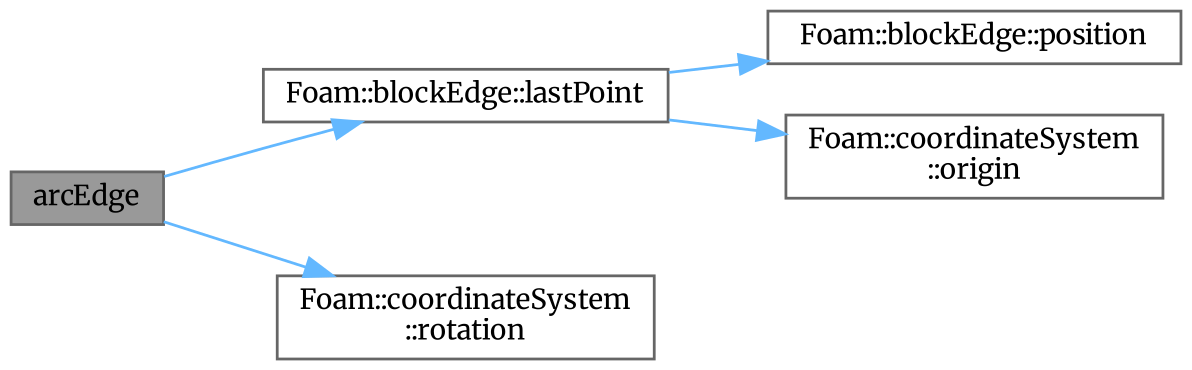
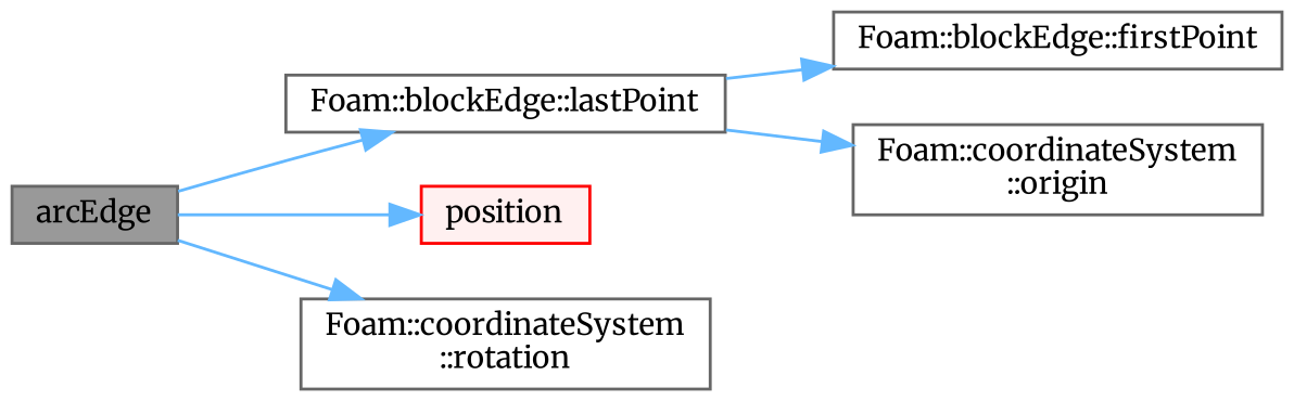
  digraph {
    fontname=Merriweather
    rankdir=LR
    node [color=grey40 fillcolor=white fontname=Merriweather fontsize=10 shape=box style=filled]
    edge [color=steelblue1 fontname=Merriweather fontsize=10 labelfontname=Helvetica labelfontsize=10 style=solid]
    n1 [color=gray40 fillcolor=grey60 fontcolor=black height=0.2 label=arcEdge width=0.4]
    n2 [height=0.2 label="Foam::blockEdge::lastPoint" width=0.4]
+   n3 [color=red fillcolor="#FFF0F0" height=0.2 label=position width=0.4]
    n4 [height=0.2 label="Foam::coordinateSystem\l::rotation" width=0.4]
-   n5 [height=0.2 label="Foam::blockEdge::position" width=0.4]
+   n5 [height=0.2 label="Foam::blockEdge::firstPoint" width=0.4]
    n6 [height=0.2 label="Foam::coordinateSystem\l::origin" width=0.4]
    n1 -> n2
+   n1 -> n3
    n1 -> n4
    n2 -> n5
    n2 -> n6
  }
